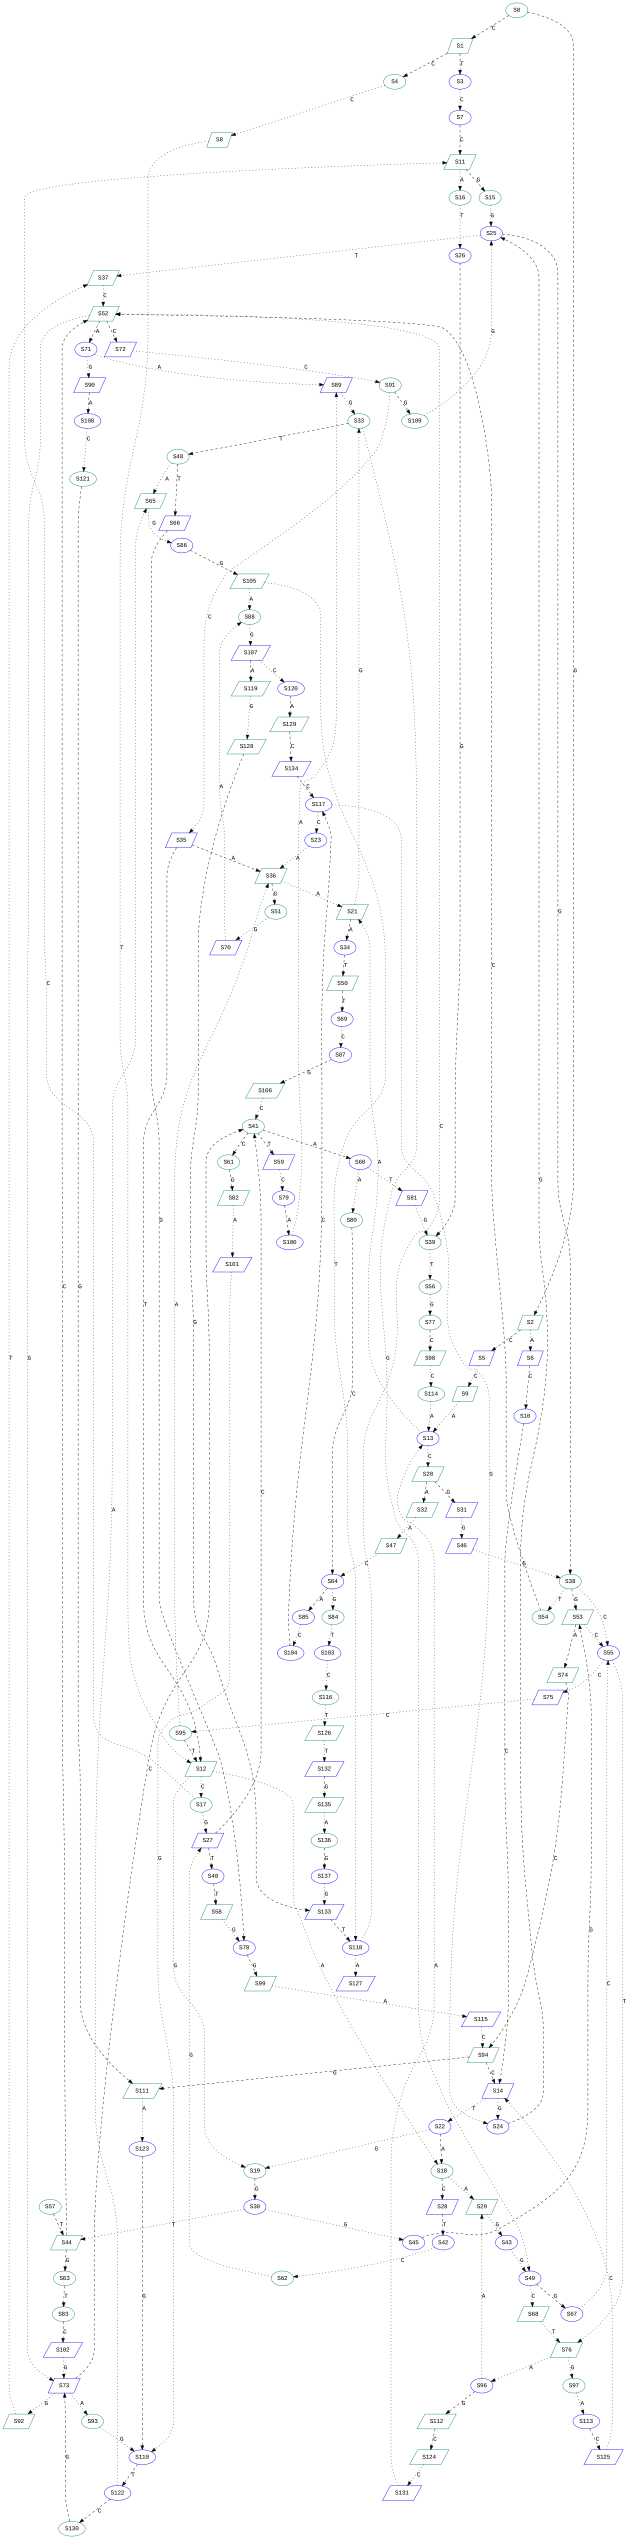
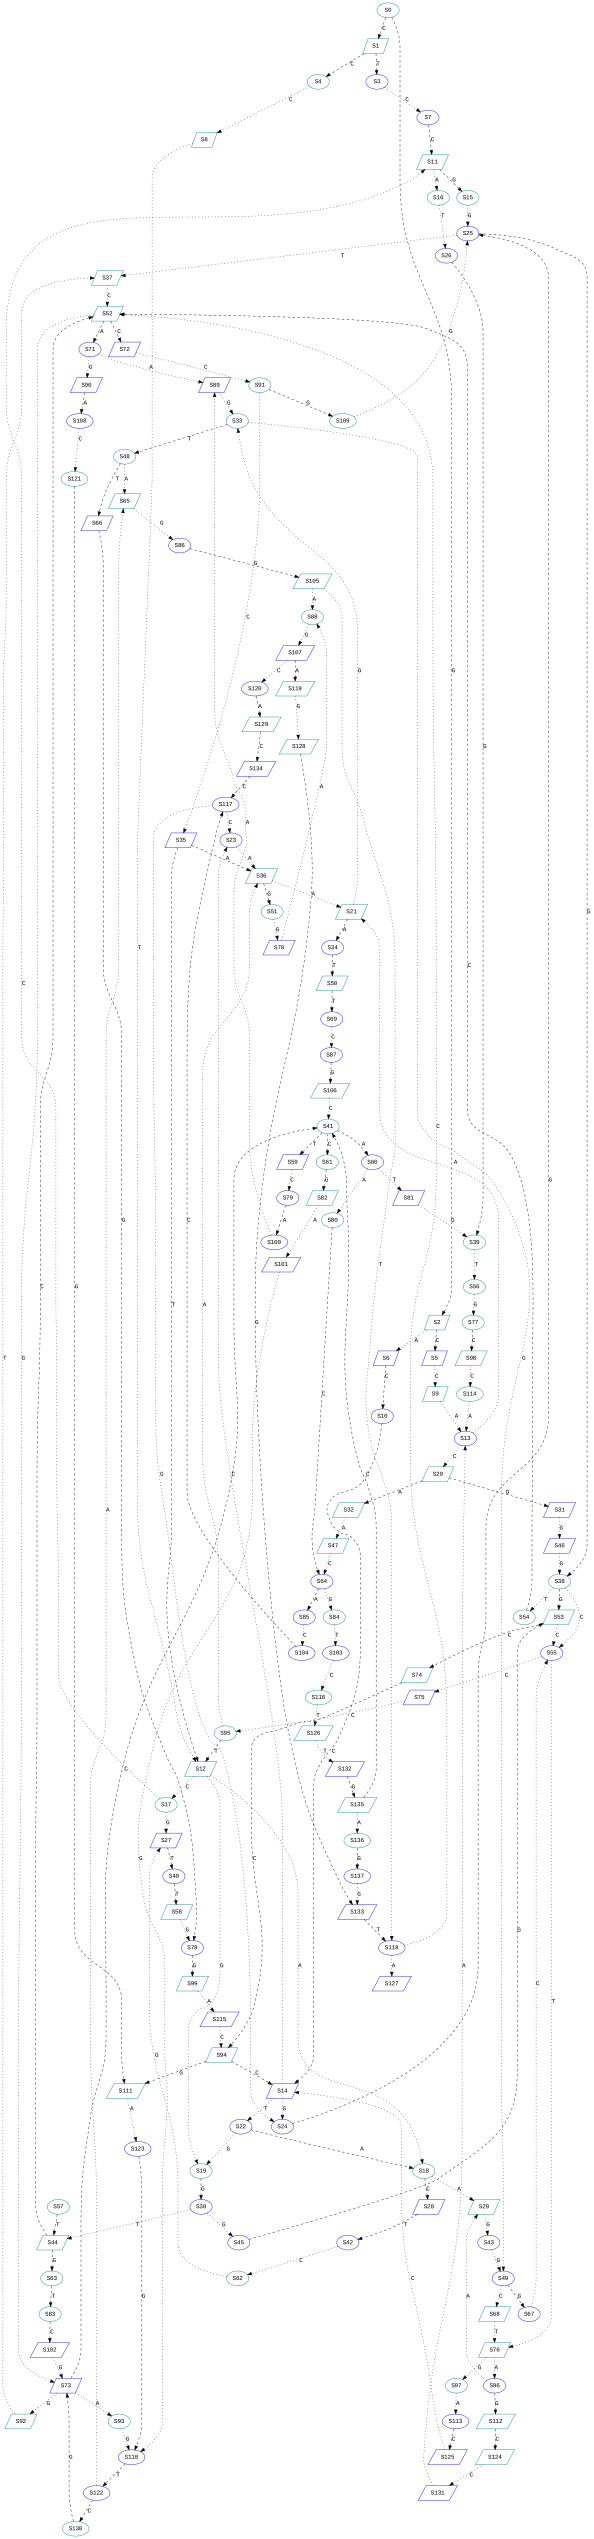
  strict digraph {
    fontname="Liberation Mono"
    node [color=teal fontname="Liberation Mono" shape=ellipse]
    edge [fontname="Liberation Mono" style=dotted]
    S1 [shape=parallelogram]
    S0
    S2 [shape=parallelogram]
    S3 [color=blue]
    S4
    S5 [color=blue shape=parallelogram]
    S6 [color=blue shape=parallelogram]
    S7 [color=blue]
    S8 [shape=parallelogram]
    S9 [shape=parallelogram]
    S10 [color=blue]
    S11 [shape=parallelogram]
    S12 [shape=parallelogram]
    S13 [color=blue]
    S14 [color=blue shape=parallelogram]
    S15
    S16
    S17
    S18
    S19
    S20 [shape=parallelogram]
    S21 [shape=parallelogram]
    S22 [color=blue]
    S23 [color=blue]
    S24 [color=blue]
    S25 [color=blue]
    S26 [color=blue]
    S27 [color=blue shape=parallelogram]
    S28 [color=blue shape=parallelogram]
    S29 [shape=parallelogram]
    S30 [color=blue]
    S31 [color=blue shape=parallelogram]
    S32 [shape=parallelogram]
    S33
    S34 [color=blue]
    S36 [shape=parallelogram]
    S37 [shape=parallelogram]
    S38
    S39
    S40 [color=blue]
    S41
    S42 [color=blue]
    S43 [color=blue]
    S44 [shape=parallelogram]
    S45 [color=blue]
    S46 [color=blue shape=parallelogram]
    S47 [shape=parallelogram]
    S48
    S49 [color=blue]
    S50 [shape=parallelogram]
    S35 [color=blue shape=parallelogram]
    S51
    S52 [shape=parallelogram]
    S53 [shape=parallelogram]
    S54
    S55 [color=blue]
    S56
    S58 [shape=parallelogram]
    S59 [color=blue shape=parallelogram]
    S60 [color=blue]
    S61
    S62
    S63
    S64 [color=blue]
    S65 [shape=parallelogram]
    S66 [color=blue shape=parallelogram]
    S67 [color=blue]
    S68 [shape=parallelogram]
    S69 [color=blue]
    S70 [color=blue shape=parallelogram]
    S71 [color=blue]
    S72 [color=blue shape=parallelogram]
    S73 [color=blue shape=parallelogram]
    S74 [shape=parallelogram]
    S75 [color=blue shape=parallelogram]
    S76 [shape=parallelogram]
    S77
    S57
    S78 [color=blue]
    S79 [color=blue]
    S80
    S81 [color=blue shape=parallelogram]
    S82 [shape=parallelogram]
    S83
    S84
    S85 [color=blue]
    S86 [color=blue]
    S87 [color=blue]
    S88
    S89 [color=blue shape=parallelogram]
    S90 [color=blue shape=parallelogram]
    S91
    S92 [shape=parallelogram]
    S93
    S94 [shape=parallelogram]
    S95
    S96 [color=blue]
    S97
    S98 [shape=parallelogram]
    S99 [shape=parallelogram]
    S100 [color=blue]
    S101 [color=blue shape=parallelogram]
    S102 [color=blue shape=parallelogram]
    S103 [color=blue]
    S104 [color=blue]
    S105 [shape=parallelogram]
    S106 [shape=parallelogram]
    S107 [color=blue shape=parallelogram]
    S108 [color=blue]
    S109
    S110 [color=blue]
    S111 [shape=parallelogram]
    S112 [shape=parallelogram]
    S113 [color=blue]
    S114
    S115 [color=blue shape=parallelogram]
    S116
    S117 [color=blue]
    S118 [color=blue]
    S119 [shape=parallelogram]
    S120 [color=blue]
    S121
    S122 [color=blue]
    S123 [color=blue]
    S124 [shape=parallelogram]
    S125 [color=blue shape=parallelogram]
    S126 [shape=parallelogram]
    S127 [color=blue shape=parallelogram]
    S128 [shape=parallelogram]
    S129 [shape=parallelogram]
    S130
    S131 [color=blue shape=parallelogram]
    S132 [color=blue shape=parallelogram]
    S133 [color=blue shape=parallelogram]
    S134 [color=blue shape=parallelogram]
    S135 [shape=parallelogram]
    S136
    S137 [color=blue]
    S1 -> S3 [label=T style=dashed]
    S1 -> S4 [label=C style=dashed]
    S0 -> S1 [label=C style=dashed]
    S0 -> S2 [label=G style=dashed]
    S2 -> S5 [label=C style=dashed]
    S2 -> S6 [label=A]
    S3 -> S7 [label=C]
    S4 -> S8 [label=C]
    S5 -> S9 [label=C]
    S6 -> S10 [label=C style=dashed]
    S7 -> S11 [label=C style=dashed]
    S8 -> S12 [label=T]
    S9 -> S13 [label=A]
    S10 -> S14 [label=C style=dashed]
    S11 -> S15 [label=G style=dashed]
    S11 -> S16 [label=A]
    S12 -> S17 [label=C]
    S12 -> S18 [label=A]
    S12 -> S19 [label=G]
    S13 -> S20 [label=C]
    S13 -> S21 [label=A]
    S14 -> S22 [label=T]
+   S14 -> S23 [label=C]
    S14 -> S24 [label=G]
    S15 -> S25 [label=G]
    S16 -> S26 [label=T]
    S17 -> S11 [label=C]
    S17 -> S27 [label=G]
    S18 -> S28 [label=C style=dashed]
    S18 -> S29 [label=A]
    S19 -> S30 [label=G style=dashed]
    S20 -> S31 [label=G style=dashed]
    S20 -> S32 [label=A style=dashed]
    S21 -> S33 [label=G]
    S21 -> S34 [label=A style=dashed]
    S22 -> S18 [label=A style=dashed]
    S22 -> S19 [label=G]
    S23 -> S36 [label=A]
    S24 -> S25 [label=G style=dashed]
    S25 -> S37 [label=T]
    S25 -> S38 [label=G style=dashed]
    S26 -> S39 [label=G style=dashed]
    S27 -> S40 [label=T style=dashed]
-   S27 -> S41 [label=C style=dashed]
+   S135 -> S41 [label=C style=dashed]
    S28 -> S42 [label=T style=dashed]
    S29 -> S43 [label=G]
    S30 -> S44 [label=T]
    S30 -> S45 [label=G]
    S31 -> S46 [label=G]
    S32 -> S47 [label=A]
    S33 -> S48 [label=T style=dashed]
    S33 -> S49 [label=G]
    S34 -> S50 [label=T style=dashed]
    S36 -> S21 [label=A]
    S36 -> S51 [label=G style=dashed]
    S37 -> S52 [label=C]
    S38 -> S53 [label=G style=dashed]
    S38 -> S54 [label=T]
    S38 -> S55 [label=C]
    S39 -> S56 [label=T]
    S40 -> S58 [label=T style=dashed]
    S41 -> S59 [label=T style=dashed]
    S41 -> S60 [label=A style=dashed]
    S41 -> S61 [label=C style=dashed]
    S42 -> S62 [label=C]
    S43 -> S49 [label=G]
    S44 -> S52 [label=C style=dashed]
    S44 -> S63 [label=G style=dashed]
    S45 -> S53 [label=G style=dashed]
    S46 -> S38 [label=G]
    S47 -> S64 [label=C]
    S48 -> S65 [label=A]
    S48 -> S66 [label=T style=dashed]
    S49 -> S67 [label=G style=dashed]
    S49 -> S68 [label=C]
    S50 -> S69 [label=T style=dashed]
    S35 -> S12 [label=T style=dashed]
    S35 -> S36 [label=A style=dashed]
    S51 -> S70 [label=G]
    S52 -> S71 [label=A style=dashed]
    S52 -> S72 [label=C style=dashed]
    S52 -> S73 [label=G]
    S53 -> S55 [label=C]
-   S53 -> S74 [label=A style=dashed]
+   S53 -> S74 [label=C style=dashed]
    S54 -> S52 [label=C style=dashed]
    S55 -> S75 [label=C]
    S55 -> S76 [label=T]
    S56 -> S77 [label=G]
    S58 -> S78 [label=G]
    S59 -> S79 [label=C]
    S60 -> S80 [label=A]
    S60 -> S81 [label=T]
    S61 -> S82 [label=G style=dashed]
    S62 -> S27 [label=G]
    S63 -> S83 [label=T style=dashed]
    S64 -> S84 [label=G]
    S64 -> S85 [label=A style=dashed]
    S65 -> S86 [label=G]
    S66 -> S78 [label=G style=dashed]
    S67 -> S55 [label=C]
    S68 -> S76 [label=T]
    S69 -> S87 [label=C]
    S70 -> S88 [label=A]
    S71 -> S89 [label=A]
    S71 -> S90 [label=G]
    S72 -> S91 [label=C]
    S73 -> S41 [label=C style=dashed]
    S73 -> S92 [label=G]
    S73 -> S93 [label=A]
    S74 -> S94 [label=C style=dashed]
    S75 -> S95 [label=C]
    S76 -> S96 [label=A]
    S76 -> S97 [label=G]
    S77 -> S98 [label=C style=dashed]
    S57 -> S44 [label=T style=dashed]
    S78 -> S99 [label=G style=dashed]
    S79 -> S100 [label=A style=dashed]
    S80 -> S64 [label=C style=dashed]
    S81 -> S39 [label=G]
    S82 -> S101 [label=A]
    S83 -> S102 [label=C style=dashed]
    S84 -> S103 [label=T]
    S85 -> S104 [label=C]
    S86 -> S105 [label=G style=dashed]
    S87 -> S106 [label=G style=dashed]
    S88 -> S107 [label=G]
    S89 -> S33 [label=G]
    S90 -> S108 [label=A style=dashed]
    S91 -> S35 [label=C]
    S91 -> S109 [label=G style=dashed]
    S92 -> S37 [label=T]
    S93 -> S110 [label=G]
    S94 -> S14 [label=C style=dashed]
    S94 -> S111 [label=G style=dashed]
    S95 -> S12 [label=T style=dashed]
    S95 -> S36 [label=A]
    S96 -> S29 [label=A]
    S96 -> S112 [label=G style=dashed]
    S97 -> S113 [label=A]
    S98 -> S114 [label=C]
    S99 -> S115 [label=A]
    S100 -> S89 [label=A]
    S101 -> S110 [label=G]
    S102 -> S73 [label=G]
    S103 -> S116 [label=C]
    S104 -> S117 [label=C style=dashed]
    S105 -> S88 [label=A]
    S105 -> S118 [label=T]
    S106 -> S41 [label=C]
    S107 -> S119 [label=A style=dashed]
    S107 -> S120 [label=C]
    S108 -> S121 [label=C]
    S109 -> S25 [label=G]
    S110 -> S122 [label=T style=dashed]
    S111 -> S123 [label=A]
    S112 -> S124 [label=C style=dashed]
    S113 -> S125 [label=C style=dashed]
    S114 -> S13 [label=A]
    S115 -> S94 [label=C]
    S116 -> S126 [label=T]
    S117 -> S23 [label=C]
    S117 -> S24 [label=G]
    S118 -> S52 [label=C]
    S118 -> S127 [label=A]
    S119 -> S128 [label=G]
    S120 -> S129 [label=A style=dashed]
    S121 -> S111 [label=G style=dashed]
    S122 -> S65 [label=A]
    S122 -> S130 [label=C style=dashed]
    S123 -> S110 [label=G style=dashed]
    S124 -> S131 [label=C]
    S125 -> S14 [label=C]
    S126 -> S132 [label=T]
    S128 -> S133 [label=G style=dashed]
    S129 -> S134 [label=C style=dashed]
    S130 -> S73 [label=G style=dashed]
    S131 -> S13 [label=A]
    S132 -> S135 [label=G style=dashed]
    S133 -> S118 [label=T style=dashed]
    S134 -> S117 [label=C style=dashed]
    S135 -> S136 [label=A]
    S136 -> S137 [label=G style=dashed]
    S137 -> S133 [label=G]
  }
